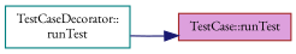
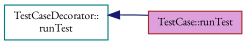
  digraph {
    rankdir=LR
    fontname="EB Garamond"
    node [fontname="EB Garamond" fontsize=10 shape=record style=filled]
    n1 [color=teal fillcolor=white fontcolor=black height=0.2 label="TestCaseDecorator::\lrunTest" width=0.4]
    n2 [color=brown fillcolor=plum height=0.2 label="TestCase::runTest" width=0.4]
-   n1 -> n2 [color=midnightblue fontname="EB Garamond" fontsize=10 labelfontname=Helvetica labelfontsize=10 style=solid]
+   n2 -> n1 [color=midnightblue fontname="EB Garamond" fontsize=10 labelfontname=Helvetica labelfontsize=10 style=solid]
  }
